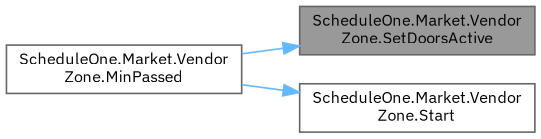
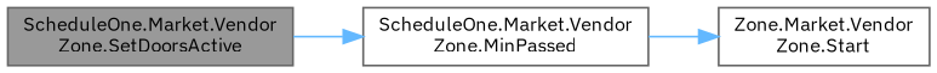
  digraph {
    fontname="IBM Plex Sans"
    rankdir=RL
    node [color=grey40 fillcolor=white fontname="IBM Plex Sans" fontsize=10 shape=box style=filled]
    edge [color=steelblue1 dir=back fontname="IBM Plex Sans" fontsize=10 labelfontname=Helvetica labelfontsize=10 style=solid]
    n1 [color=gray40 fillcolor=grey60 fontcolor=black height=0.2 label="ScheduleOne.Market.Vendor\lZone.SetDoorsActive" width=0.4]
    n2 [height=0.2 label="ScheduleOne.Market.Vendor\lZone.MinPassed" width=0.4]
-   n3 [height=0.2 label="ScheduleOne.Market.Vendor\lZone.Start" width=0.4]
-   n1 -> n2
+   n3 [height=0.2 label="Zone.Market.Vendor\lZone.Start" width=0.4]
+   n2 -> n1
    n3 -> n2
  }
